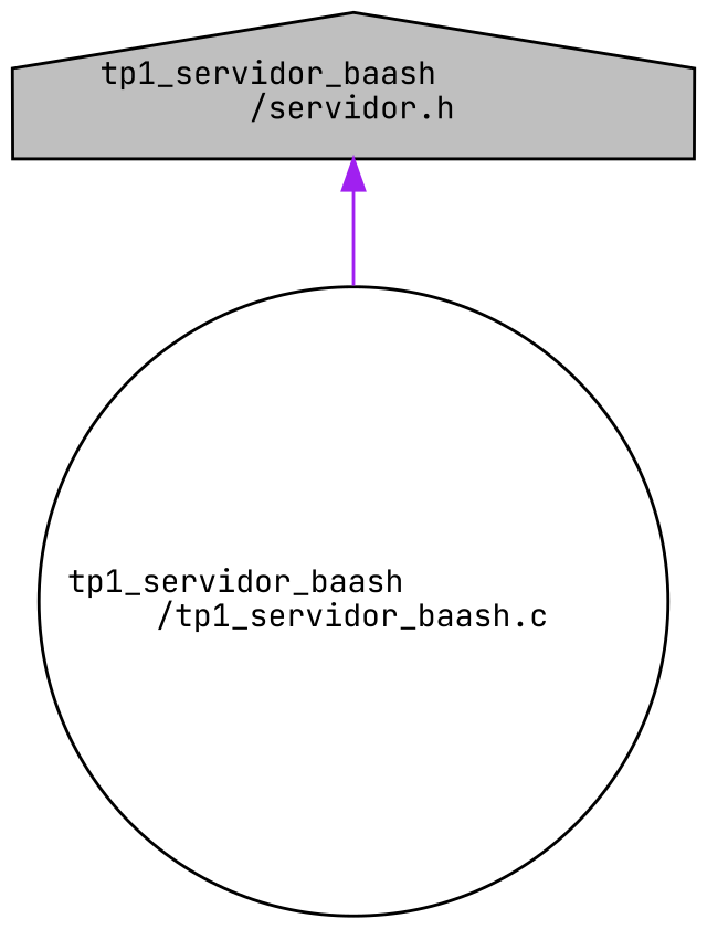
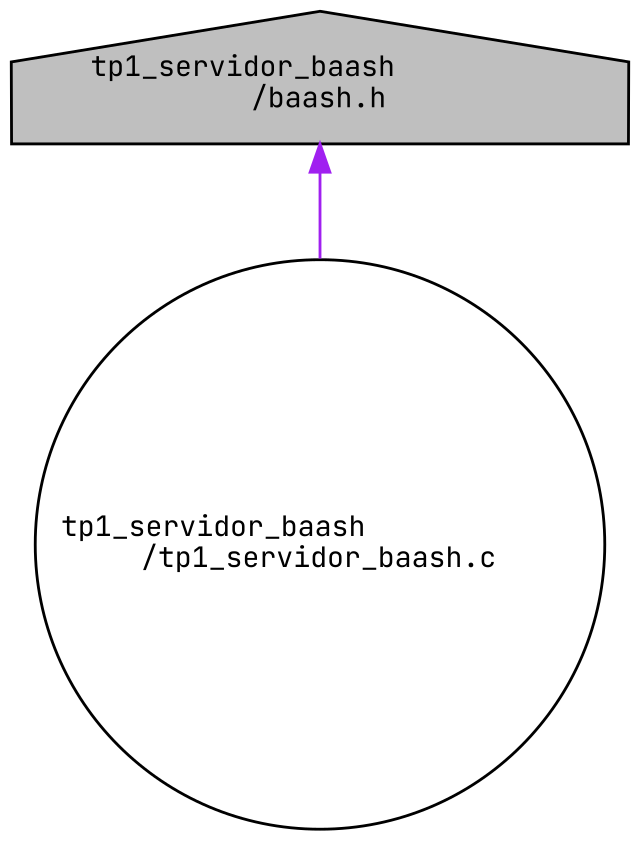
  digraph {
    fontname="JetBrains Mono"
    node [color=black fontname="JetBrains Mono" fontsize=10 style=filled]
-   n1 [fillcolor=grey75 fontcolor=black height=0.2 label="tp1_servidor_baash\l/servidor.h" shape=house width=0.4]
+   n1 [fillcolor=grey75 fontcolor=black height=0.2 label="tp1_servidor_baash\l/baash.h" shape=house width=0.4]
    n2 [fillcolor=white height=0.2 label="tp1_servidor_baash\l/tp1_servidor_baash.c" shape=circle width=0.4]
    n1 -> n2 [color=purple dir=back fontname="JetBrains Mono" fontsize=10 labelfontname=Helvetica labelfontsize=10 style=solid]
  }
